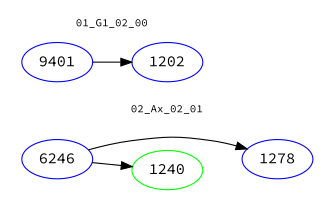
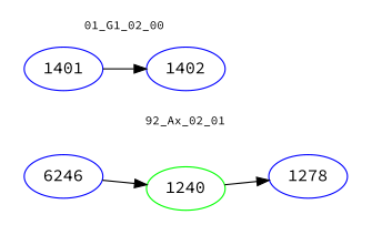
  digraph {
    fontname="Source Code Pro"
    rankdir=LR
    node [color=blue fontname="Source Code Pro"]
    edge [color=black fontname="Source Code Pro"]
    n1 [label=6246]
    n2 [color=green label=1240]
    n3 [label=1278]
-   n4 [label=9401]
-   n5 [label=1202]
+   n4 [label=1401]
+   n5 [label=1402]
    subgraph cluster_1 {
      color=white
      fontsize=10
-     label="02_Ax_02_01"
+     label="92_Ax_02_01"
      n1
      n2
      n3
    }
    subgraph cluster_2 {
      color=white
      fontsize=10
      label="01_G1_02_00"
      n4
      n5
    }
    n1 -> n2
-   n1 -> n3
+   n2 -> n3
    n4 -> n5
  }
